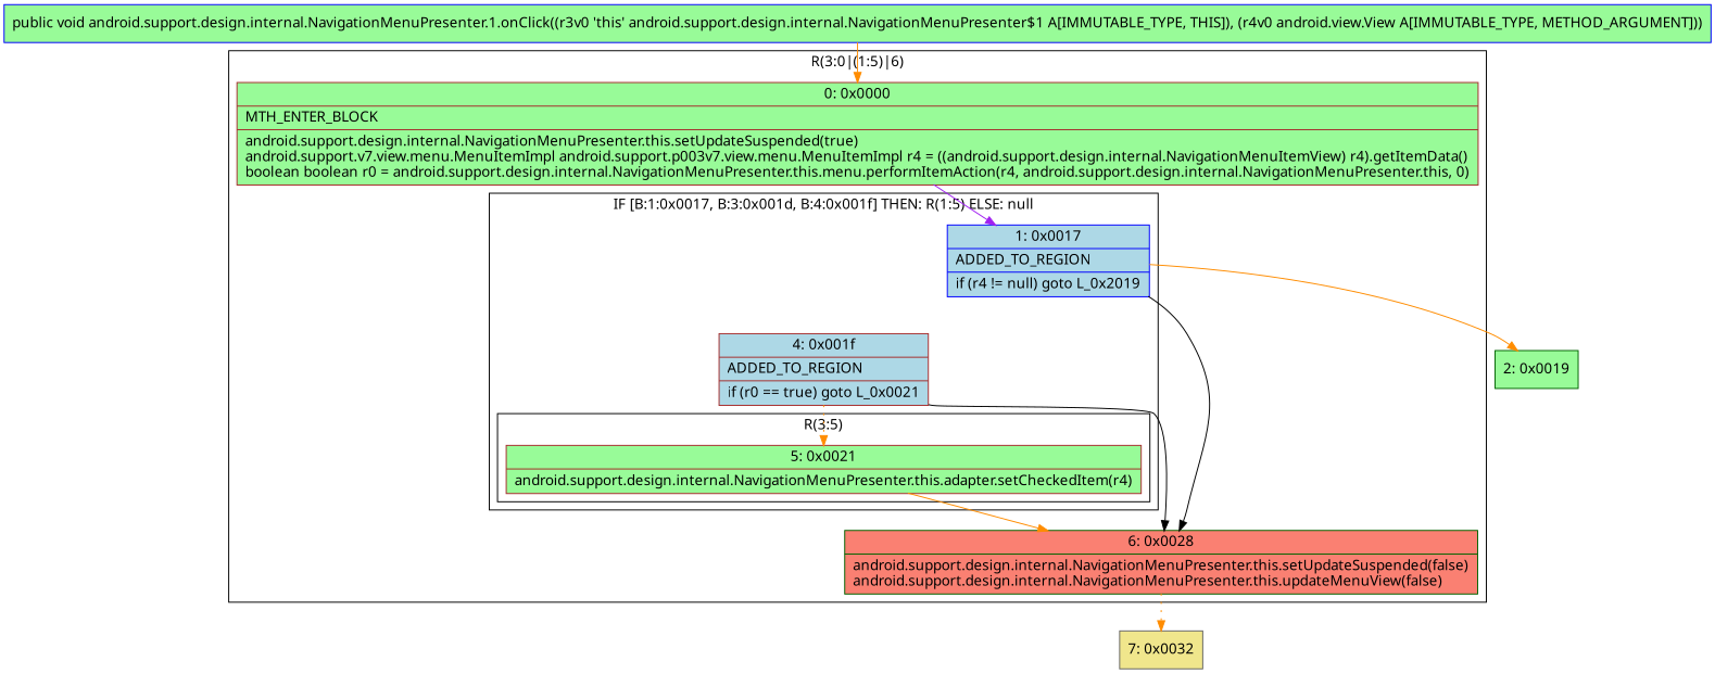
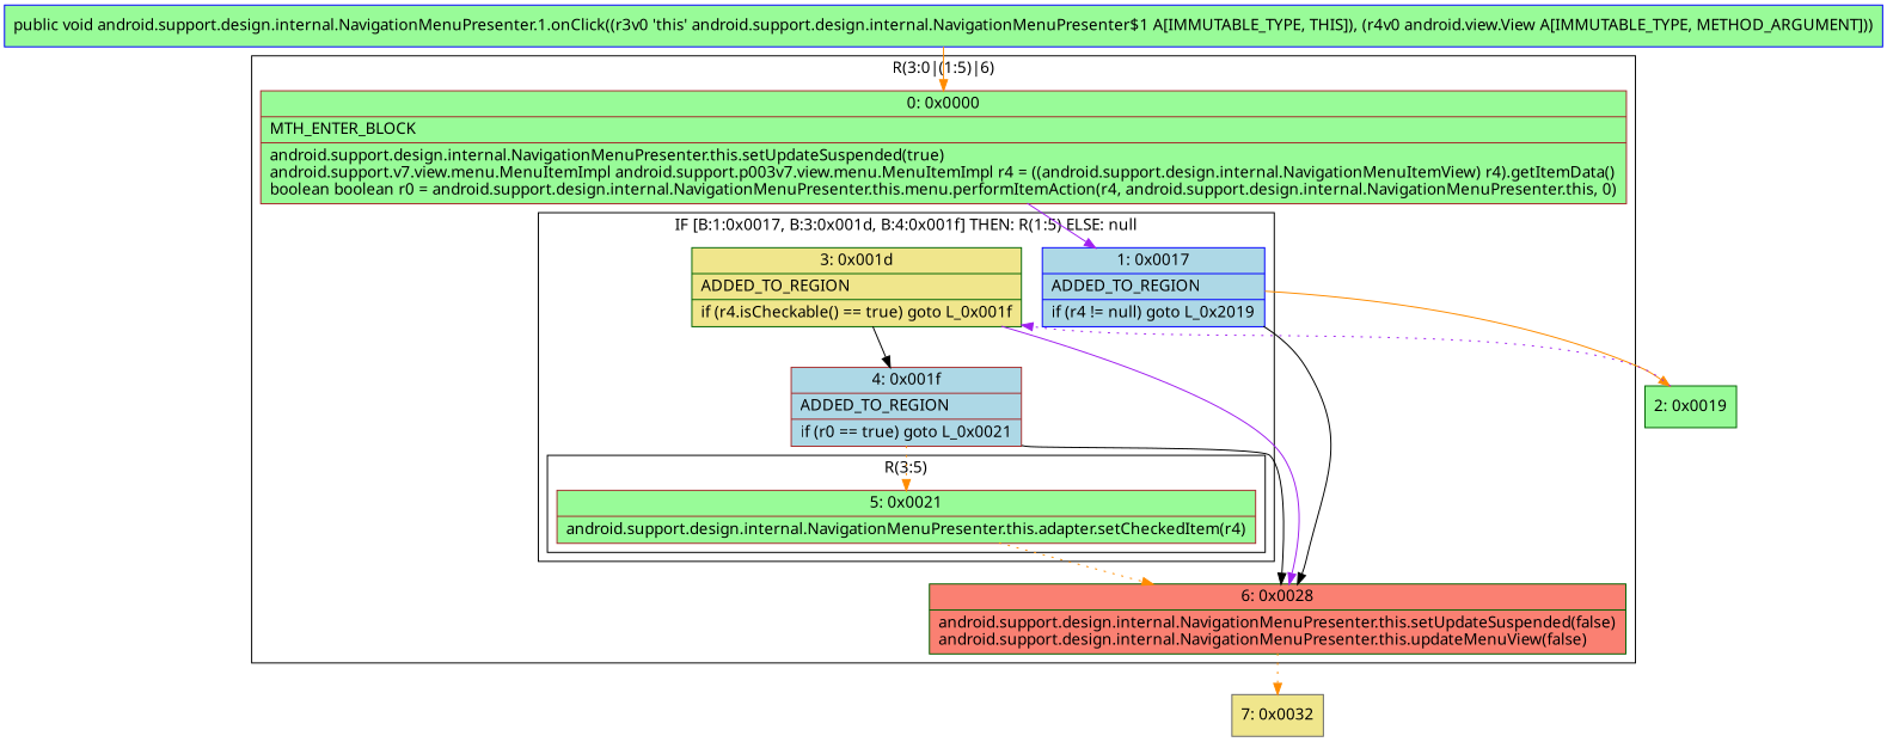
  digraph {
    fontname="Noto Sans"
    node [color=brown fillcolor=palegreen fontname="Noto Sans" shape=record style=filled]
    edge [color=darkorange fontname="Noto Sans" style=solid]
    n1 [label="{5\:\ 0x0021|android.support.design.internal.NavigationMenuPresenter.this.adapter.setCheckedItem(r4)\l}"]
    n2 [color=blue fillcolor=lightblue label="{1\:\ 0x0017|ADDED_TO_REGION\l|if (r4 != null) goto L_0x2019\l}"]
+   n3 [color=darkgreen fillcolor=khaki label="{3\:\ 0x001d|ADDED_TO_REGION\l|if (r4.isCheckable() == true) goto L_0x001f\l}"]
    n4 [fillcolor=lightblue label="{4\:\ 0x001f|ADDED_TO_REGION\l|if (r0 == true) goto L_0x0021\l}"]
    n5 [label="{0\:\ 0x0000|MTH_ENTER_BLOCK\l|android.support.design.internal.NavigationMenuPresenter.this.setUpdateSuspended(true)\landroid.support.v7.view.menu.MenuItemImpl android.support.p003v7.view.menu.MenuItemImpl r4 = ((android.support.design.internal.NavigationMenuItemView) r4).getItemData()\lboolean boolean r0 = android.support.design.internal.NavigationMenuPresenter.this.menu.performItemAction(r4, android.support.design.internal.NavigationMenuPresenter.this, 0)\l}"]
    n6 [color=darkgreen fillcolor=salmon label="{6\:\ 0x0028|android.support.design.internal.NavigationMenuPresenter.this.setUpdateSuspended(false)\landroid.support.design.internal.NavigationMenuPresenter.this.updateMenuView(false)\l}"]
    n7 [color=darkgreen label="{2\:\ 0x0019}"]
    n8 [color=gray40 fillcolor=khaki label="{7\:\ 0x0032}"]
    n9 [color=blue label="{public void android.support.design.internal.NavigationMenuPresenter.1.onClick((r3v0 'this' android.support.design.internal.NavigationMenuPresenter$1 A[IMMUTABLE_TYPE, THIS]), (r4v0 android.view.View A[IMMUTABLE_TYPE, METHOD_ARGUMENT])) }"]
    subgraph cluster_1 {
      label="R(3:0|(1:5)|6)"
      n5
      n6
      subgraph cluster_2 {
        label="IF [B:1:0x0017, B:3:0x001d, B:4:0x001f] THEN: R(1:5) ELSE: null"
        n2
+       n3
        n4
        subgraph cluster_3 {
          label="R(3:5)"
          n1
        }
      }
    }
-   n1 -> n6
+   n1 -> n6 [style=dotted]
    n2 -> n6 [color=black]
    n2 -> n7
+   n3 -> n4 [color=black]
+   n3 -> n6 [color=purple]
    n4 -> n1 [style=dotted]
    n4 -> n6 [color=black]
    n5 -> n2 [color=purple]
    n6 -> n8 [style=dotted]
+   n7 -> n3 [color=purple style=dotted]
    n9 -> n5
  }
